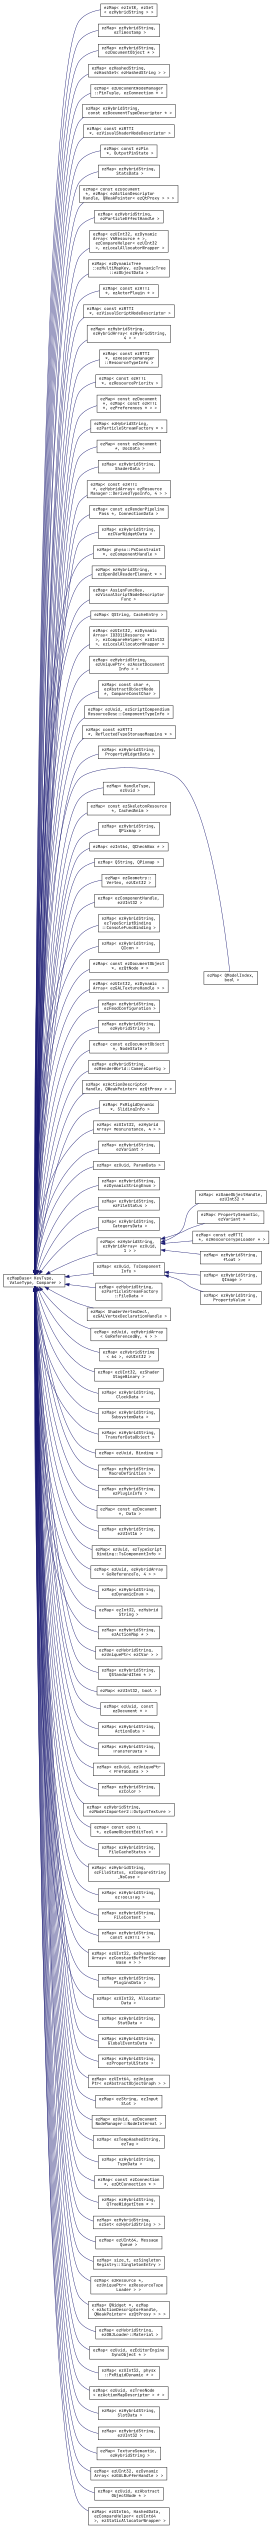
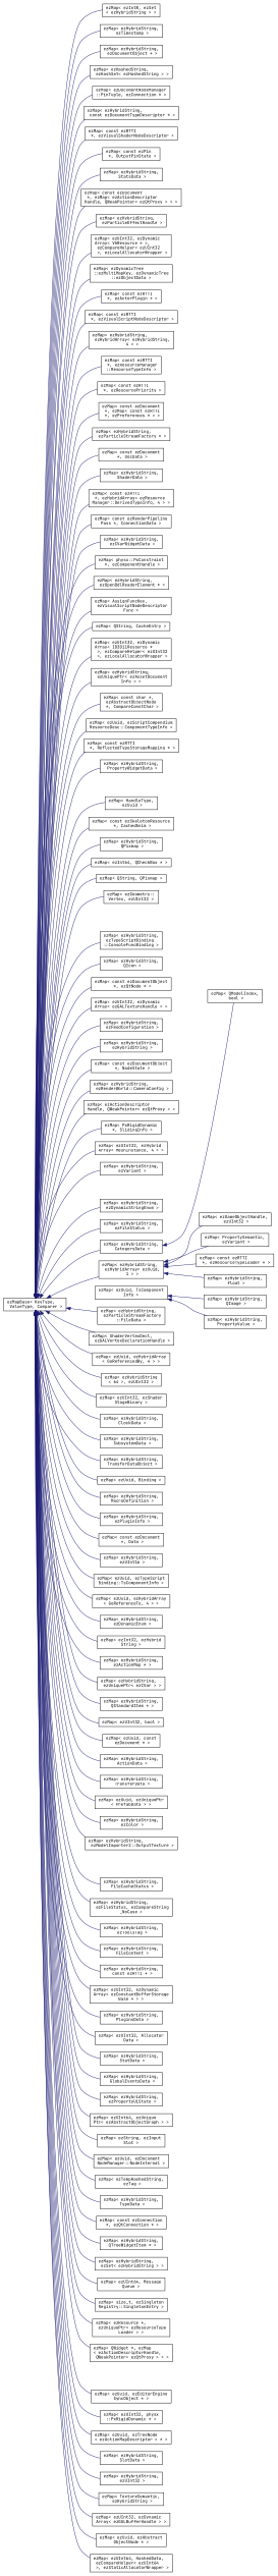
  digraph {
    fontname="JetBrains Mono"
    rankdir=LR
    node [color=black fillcolor=white fontname="JetBrains Mono" fontsize=10 shape=record style=filled]
    edge [color=midnightblue dir=back fontname="JetBrains Mono" fontsize=10 labelfontname=Helvetica labelfontsize=10 style=solid]
    n1 [height=0.2 label="ezMapBase\< KeyType,\l ValueType, Comparer \>" width=0.4]
    n2 [height=0.2 label="ezMap\< ezInt8, ezSet\l\< ezHybridString \> \>" width=0.4]
    n3 [height=0.2 label="ezMap\< ezHybridString,\l ezTimestamp \>" width=0.4]
    n4 [height=0.2 label="ezMap\< ezHybridString,\l ezDocumentObject * \>" width=0.4]
    n5 [height=0.2 label="ezMap\< ezHashedString,\l ezHashSet\< ezHashedString \> \>" width=0.4]
    n6 [height=0.2 label="ezMap\< ezDocumentNodeManager\l::PinTuple, ezConnection * \>" width=0.4]
    n7 [height=0.2 label="ezMap\< ezHybridString,\l const ezDocumentTypeDescriptor * \>" width=0.4]
    n8 [height=0.2 label="ezMap\< const ezRTTI\l *, ezVisualShaderNodeDescriptor \>" width=0.4]
    n9 [height=0.2 label="ezMap\< const ezPin\l *, OutputPinState \>" width=0.4]
    n10 [height=0.2 label="ezMap\< ezHybridString,\l StatsData \>" width=0.4]
    n11 [height=0.2 label="ezMap\< const ezDocument\l *, ezMap\< ezActionDescriptor\lHandle, QWeakPointer\< ezQtProxy \> \> \>" width=0.4]
    n12 [height=0.2 label="ezMap\< ezHybridString,\l ezParticleEffectHandle \>" width=0.4]
    n13 [height=0.2 label="ezMap\< ezUInt32, ezDynamic\lArray\< VkResource * \>,\l ezCompareHelper\< ezUInt32\l \>, ezLocalAllocatorWrapper \>" width=0.4]
    n14 [height=0.2 label="ezMap\< ezDynamicTree\l::ezMultiMapKey, ezDynamicTree\l::ezObjectData \>" width=0.4]
    n15 [height=0.2 label="ezMap\< const ezRTTI\l *, ezActorPlugin * \>" width=0.4]
    n16 [height=0.2 label="ezMap\< const ezRTTI\l *, ezVisualScriptNodeDescriptor \>" width=0.4]
    n17 [height=0.2 label="ezMap\< ezHybridString,\l ezHybridArray\< ezHybridString,\l 4 \> \>" width=0.4]
    n18 [height=0.2 label="ezMap\< const ezRTTI\l *, ezResourceManager\l::ResourceTypeInfo \>" width=0.4]
    n19 [height=0.2 label="ezMap\< const ezRTTI\l *, ezResourcePriority \>" width=0.4]
    n20 [height=0.2 label="ezMap\< const ezDocument\l *, ezMap\< const ezRTTI\l *, ezPreferences * \> \>" width=0.4]
    n21 [height=0.2 label="ezMap\< ezHybridString,\l ezParticleStreamFactory * \>" width=0.4]
    n22 [height=0.2 label="ezMap\< const ezDocument\l *, DocData \>" width=0.4]
    n23 [height=0.2 label="ezMap\< ezHybridString,\l ShaderData \>" width=0.4]
    n24 [height=0.2 label="ezMap\< const ezRTTI\l *, ezHybridArray\< ezResource\lManager::DerivedTypeInfo, 4 \> \>" width=0.4]
    n25 [height=0.2 label="ezMap\< const ezRenderPipeline\lPass *, ConnectionData \>" width=0.4]
    n26 [height=0.2 label="ezMap\< ezHybridString,\l ezCVarWidgetData \>" width=0.4]
    n27 [height=0.2 label="ezMap\< physx::PxConstraint\l *, ezComponentHandle \>" width=0.4]
    n28 [height=0.2 label="ezMap\< ezHybridString,\l ezOpenDdlReaderElement * \>" width=0.4]
    n29 [height=0.2 label="ezMap\< AssignFuncKey,\l ezVisualScriptNodeDescriptor\lFunc \>" width=0.4]
    n30 [height=0.2 label="ezMap\< QString, CacheEntry \>" width=0.4]
    n31 [height=0.2 label="ezMap\< ezUInt32, ezDynamic\lArray\< ID3D11Resource *\l \>, ezCompareHelper\< ezUInt32\l \>, ezLocalAllocatorWrapper \>" width=0.4]
    n32 [height=0.2 label="ezMap\< ezHybridString,\l ezUniquePtr\< ezAssetDocument\lInfo \> \>" width=0.4]
    n33 [height=0.2 label="ezMap\< const char *,\l ezAbstractObjectNode\l *, CompareConstChar \>" width=0.4]
    n34 [height=0.2 label="ezMap\< ezUuid, ezScriptCompendium\lResourceDesc::ComponentTypeInfo \>" width=0.4]
    n35 [height=0.2 label="ezMap\< const ezRTTI\l *, ReflectedTypeStorageMapping * \>" width=0.4]
    n36 [height=0.2 label="ezMap\< ezHybridString,\l PropertyWidgetData \>" width=0.4]
    n37 [height=0.2 label="ezMap\< QModelIndex,\l bool \>" width=0.4]
    n38 [height=0.2 label="ezMap\< HandleType,\l ezUuid \>" width=0.4]
    n39 [height=0.2 label="ezMap\< const ezSkeletonResource\l *, CachedAnim \>" width=0.4]
    n40 [height=0.2 label="ezMap\< ezHybridString,\l QPixmap \>" width=0.4]
    n41 [height=0.2 label="ezMap\< ezInt64, QCheckBox * \>" width=0.4]
    n42 [height=0.2 label="ezMap\< QString, QPixmap \>" width=0.4]
    n43 [height=0.2 label="ezMap\< ezGeometry::\lVertex, ezUInt32 \>" width=0.4]
-   n44 [height=0.2 label="ezMap\< ezComponentHandle,\l ezUInt32 \>" width=0.4]
    n45 [height=0.2 label="ezMap\< ezHybridString,\l ezTypeScriptBinding\l::ConsoleFuncBinding \>" width=0.4]
    n46 [height=0.2 label="ezMap\< ezHybridString,\l QIcon \>" width=0.4]
    n47 [height=0.2 label="ezMap\< const ezDocumentObject\l *, ezQtNode * \>" width=0.4]
    n48 [height=0.2 label="ezMap\< ezUInt32, ezDynamic\lArray\< ezGALTextureHandle \> \>" width=0.4]
    n49 [height=0.2 label="ezMap\< ezHybridString,\l ezFmodConfiguration \>" width=0.4]
    n50 [height=0.2 label="ezMap\< ezHybridString,\l ezHybridString \>" width=0.4]
    n51 [height=0.2 label="ezMap\< const ezDocumentObject\l *, NodeState \>" width=0.4]
    n52 [height=0.2 label="ezMap\< ezHybridString,\l ezRenderWorld::CameraConfig \>" width=0.4]
    n53 [height=0.2 label="ezMap\< ezActionDescriptor\lHandle, QWeakPointer\< ezQtProxy \> \>" width=0.4]
    n54 [height=0.2 label="ezMap\< PxRigidDynamic\l *, SlidingInfo \>" width=0.4]
    n55 [height=0.2 label="ezMap\< ezUInt32, ezHybrid\lArray\< MeshInstance, 4 \> \>" width=0.4]
    n56 [height=0.2 label="ezMap\< ezHybridString,\l ezVariant \>" width=0.4]
-   n57 [height=0.2 label="ezMap\< ezUuid, ParamData \>" width=0.4]
    n58 [height=0.2 label="ezMap\< ezHybridString,\l ezDynamicStringEnum \>" width=0.4]
    n59 [height=0.2 label="ezMap\< ezHybridString,\l ezFileStatus \>" width=0.4]
    n60 [height=0.2 label="ezMap\< ezHybridString,\l ezHybridArray\< ezUuid,\l 1 \> \>" width=0.4]
    n61 [height=0.2 label="ezMap\< ezHybridString,\l CategoryData \>" width=0.4]
    n62 [height=0.2 label="ezMap\< ezUuid, TsComponent\lInfo \>" width=0.4]
    n63 [height=0.2 label="ezMap\< ezHybridString,\l ezParticleStreamFactory\l::FileData \>" width=0.4]
    n64 [height=0.2 label="ezMap\< ShaderVertexDecl,\l ezGALVertexDeclarationHandle \>" width=0.4]
    n65 [height=0.2 label="ezMap\< ezUuid, ezHybridArray\l\< GoReferencedBy, 4 \> \>" width=0.4]
    n66 [height=0.2 label="ezMap\< ezHybridString\l\< 64 \>, ezUInt32 \>" width=0.4]
    n67 [height=0.2 label="ezMap\< ezUInt32, ezShader\lStageBinary \>" width=0.4]
    n68 [height=0.2 label="ezMap\< ezHybridString,\l ClockData \>" width=0.4]
    n69 [height=0.2 label="ezMap\< ezHybridString,\l SubsystemData \>" width=0.4]
    n70 [height=0.2 label="ezMap\< ezHybridString,\l TransferDataObject \>" width=0.4]
    n71 [height=0.2 label="ezMap\< ezUuid, Binding \>" width=0.4]
    n72 [height=0.2 label="ezMap\< ezHybridString,\l MacroDefinition \>" width=0.4]
    n73 [height=0.2 label="ezMap\< ezHybridString,\l ezPluginInfo \>" width=0.4]
    n74 [height=0.2 label="ezMap\< const ezDocument\l *, Data \>" width=0.4]
    n75 [height=0.2 label="ezMap\< ezHybridString,\l ezUInt16 \>" width=0.4]
    n76 [height=0.2 label="ezMap\< ezUuid, ezTypeScript\lBinding::TsComponentInfo \>" width=0.4]
    n77 [height=0.2 label="ezMap\< ezUuid, ezHybridArray\l\< GoReferenceTo, 4 \> \>" width=0.4]
    n78 [height=0.2 label="ezMap\< ezHybridString,\l ezDynamicEnum \>" width=0.4]
    n79 [height=0.2 label="ezMap\< ezInt32, ezHybrid\lString \>" width=0.4]
    n80 [height=0.2 label="ezMap\< ezHybridString,\l ezActionMap * \>" width=0.4]
    n81 [height=0.2 label="ezMap\< ezHybridString,\l ezUniquePtr\< ezCVar \> \>" width=0.4]
    n82 [height=0.2 label="ezMap\< ezHybridString,\l QStandardItem * \>" width=0.4]
    n83 [height=0.2 label="ezMap\< ezUInt32, bool \>" width=0.4]
    n84 [height=0.2 label="ezMap\< ezUuid, const\l ezDocument * \>" width=0.4]
    n85 [height=0.2 label="ezMap\< ezHybridString,\l ActionData \>" width=0.4]
    n86 [height=0.2 label="ezMap\< ezHybridString,\l TransferData \>" width=0.4]
    n87 [height=0.2 label="ezMap\< ezUuid, ezUniquePtr\l\< PrefabData \> \>" width=0.4]
    n88 [height=0.2 label="ezMap\< ezHybridString,\l ezColor \>" width=0.4]
    n89 [height=0.2 label="ezMap\< ezHybridString,\l ezModelImporter2::OutputTexture \>" width=0.4]
-   n90 [height=0.2 label="ezMap\< const ezRTTI\l *, ezGameObjectEditTool * \>" width=0.4]
    n91 [height=0.2 label="ezMap\< ezHybridString,\l FileCacheStatus \>" width=0.4]
    n92 [height=0.2 label="ezMap\< ezHybridString,\l ezFileStatus, ezCompareString\l_NoCase \>" width=0.4]
    n93 [height=0.2 label="ezMap\< ezHybridString,\l ezToolsTag \>" width=0.4]
    n94 [height=0.2 label="ezMap\< ezHybridString,\l FileContent \>" width=0.4]
    n95 [height=0.2 label="ezMap\< ezHybridString,\l const ezRTTI * \>" width=0.4]
    n96 [height=0.2 label="ezMap\< ezUInt32, ezDynamic\lArray\< ezConstantBufferStorage\lBase * \> \>" width=0.4]
    n97 [height=0.2 label="ezMap\< ezHybridString,\l PluginsData \>" width=0.4]
    n98 [height=0.2 label="ezMap\< ezUInt32, Allocator\lData \>" width=0.4]
    n99 [height=0.2 label="ezMap\< ezHybridString,\l StatData \>" width=0.4]
    n100 [height=0.2 label="ezMap\< ezHybridString,\l GlobalEventsData \>" width=0.4]
    n101 [height=0.2 label="ezMap\< ezHybridString,\l ezPropertyUiState \>" width=0.4]
    n102 [height=0.2 label="ezMap\< ezUInt64, ezUnique\lPtr\< ezAbstractObjectGraph \> \>" width=0.4]
    n103 [height=0.2 label="ezMap\< ezString, ezInput\lSlot \>" width=0.4]
    n104 [height=0.2 label="ezMap\< ezUuid, ezDocument\lNodeManager::NodeInternal \>" width=0.4]
    n105 [height=0.2 label="ezMap\< ezTempHashedString,\l ezTag \>" width=0.4]
    n106 [height=0.2 label="ezMap\< ezHybridString,\l TypeData \>" width=0.4]
    n107 [height=0.2 label="ezMap\< const ezConnection\l *, ezQtConnection * \>" width=0.4]
    n108 [height=0.2 label="ezMap\< ezHybridString,\l QTreeWidgetItem * \>" width=0.4]
    n109 [height=0.2 label="ezMap\< ezHybridString,\l ezSet\< ezHybridString \> \>" width=0.4]
    n110 [height=0.2 label="ezMap\< ezUInt64, Message\lQueue \>" width=0.4]
    n111 [height=0.2 label="ezMap\< size_t, ezSingleton\lRegistry::SingletonEntry \>" width=0.4]
    n112 [height=0.2 label="ezMap\< ezResource *,\l ezUniquePtr\< ezResourceType\lLoader \> \>" width=0.4]
    n113 [height=0.2 label="ezMap\< QWidget *, ezMap\l\< ezActionDescriptorHandle,\l QWeakPointer\< ezQtProxy \> \> \>" width=0.4]
-   n114 [height=0.2 label="ezMap\< ezHybridString,\l ezOBJLoader::Material \>" width=0.4]
    n115 [height=0.2 label="ezMap\< ezUuid, ezEditorEngine\lSyncObject * \>" width=0.4]
    n116 [height=0.2 label="ezMap\< ezUInt32, physx\l::PxRigidDynamic * \>" width=0.4]
    n117 [height=0.2 label="ezMap\< ezUuid, ezTreeNode\l\< ezActionMapDescriptor \> * \>" width=0.4]
    n118 [height=0.2 label="ezMap\< ezHybridString,\l SlotData \>" width=0.4]
    n119 [height=0.2 label="ezMap\< ezHybridString,\l ezUInt32 \>" width=0.4]
    n120 [height=0.2 label="ezMap\< TextureSemantic,\l ezHybridString \>" width=0.4]
    n121 [height=0.2 label="ezMap\< ezUInt32, ezDynamic\lArray\< ezGALBufferHandle \> \>" width=0.4]
    n122 [height=0.2 label="ezMap\< ezUuid, ezAbstract\lObjectNode * \>" width=0.4]
    n123 [height=0.2 label="ezMap\< ezUInt64, HashedData,\l ezCompareHelper\< ezUInt64\l \>, ezStaticAllocatorWrapper \>" width=0.4]
    n124 [height=0.2 label="ezMap\< ezGameObjectHandle,\l ezUInt32 \>" width=0.4]
    n125 [height=0.2 label="ezMap\< PropertySemantic,\l ezVariant \>" width=0.4]
    n126 [height=0.2 label="ezMap\< const ezRTTI\l *, ezResourceTypeLoader * \>" width=0.4]
    n127 [height=0.2 label="ezMap\< ezHybridString,\l QImage \>" width=0.4]
    n128 [height=0.2 label="ezMap\< ezHybridString,\l float \>" width=0.4]
    n129 [height=0.2 label="ezMap\< ezHybridString,\l PropertyValue \>" width=0.4]
    n1 -> n2
    n1 -> n3
    n1 -> n4
    n1 -> n5
    n1 -> n6
    n1 -> n7
    n1 -> n8
    n1 -> n9
    n1 -> n10
    n1 -> n11
    n1 -> n12
    n1 -> n13
    n1 -> n14
    n1 -> n15
    n1 -> n16
    n1 -> n17
    n1 -> n18
    n1 -> n19
    n1 -> n20
    n1 -> n21
    n1 -> n22
    n1 -> n23
    n1 -> n24
    n1 -> n25
    n1 -> n26
    n1 -> n27
    n1 -> n28
    n1 -> n29
    n1 -> n30
    n1 -> n31
    n1 -> n32
    n1 -> n33
    n1 -> n34
    n1 -> n35
    n1 -> n36
-   n1 -> n37
+   n61 -> n37
    n1 -> n38
    n1 -> n39
    n1 -> n40
    n1 -> n41
    n1 -> n42
    n1 -> n43
-   n1 -> n44
    n1 -> n45
    n1 -> n46
    n1 -> n47
    n1 -> n48
    n1 -> n49
    n1 -> n50
    n1 -> n51
    n1 -> n52
    n1 -> n53
    n1 -> n54
    n1 -> n55
    n1 -> n56
-   n1 -> n57
    n1 -> n58
    n1 -> n59
    n1 -> n60
    n1 -> n61
-   n1 -> n62
    n1 -> n63
    n1 -> n64
    n1 -> n65
    n1 -> n66
    n1 -> n67
    n1 -> n68
    n1 -> n69
    n1 -> n70
    n1 -> n71
    n1 -> n72
    n1 -> n73
    n1 -> n74
    n1 -> n75
    n1 -> n76
    n1 -> n77
    n1 -> n78
    n1 -> n79
    n1 -> n80
    n1 -> n81
    n1 -> n82
    n1 -> n83
    n1 -> n84
    n1 -> n85
    n1 -> n86
    n1 -> n87
    n1 -> n88
    n1 -> n89
-   n1 -> n90
    n1 -> n91
    n1 -> n92
    n1 -> n93
    n1 -> n94
    n1 -> n95
    n1 -> n96
    n1 -> n97
    n1 -> n98
    n1 -> n99
    n1 -> n100
    n1 -> n101
    n1 -> n102
    n1 -> n103
    n1 -> n104
    n1 -> n105
    n1 -> n106
    n1 -> n107
    n1 -> n108
    n1 -> n109
    n1 -> n110
    n1 -> n111
    n1 -> n112
    n1 -> n113
-   n1 -> n114
    n1 -> n115
    n1 -> n116
    n1 -> n117
    n1 -> n118
    n1 -> n119
    n1 -> n120
    n1 -> n121
    n1 -> n122
    n1 -> n123
    n60 -> n124
    n60 -> n125
    n60 -> n126
    n60 -> n128
    n62 -> n127
    n62 -> n129
  }
